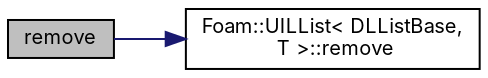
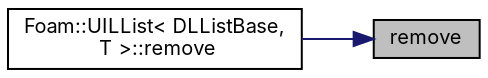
  digraph {
    rankdir=LR
    fontname=Inter
    node [color=black fontname=Inter fontsize=10 shape=record]
    n1 [fillcolor=grey75 fontcolor=black height=0.2 label=remove style=filled width=0.4]
    n2 [height=0.2 label="Foam::UILList\< DLListBase,\l T \>::remove" width=0.4]
-   n1 -> n2 [color=midnightblue fontname=Inter fontsize=10 labelfontname=FreeSans labelfontsize=10 style=solid]
+   n2 -> n1 [color=midnightblue fontname=Inter fontsize=10 labelfontname=FreeSans labelfontsize=10 style=solid]
  }
